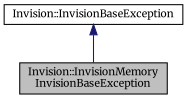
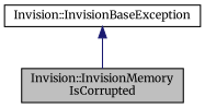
  digraph {
    fontname=Merriweather
    node [color=black fontname=Merriweather fontsize=10 shape=record style=filled]
-   n1 [fillcolor=grey75 fontcolor=black height=0.2 label="Invision::InvisionMemory\lInvisionBaseException" width=0.4]
+   n1 [fillcolor=grey75 fontcolor=black height=0.2 label="Invision::InvisionMemory\lIsCorrupted" width=0.4]
    n2 [fillcolor=white height=0.2 label="Invision::InvisionBaseException" width=0.4]
    n2 -> n1 [color=midnightblue dir=back fontname=Merriweather fontsize=10 labelfontname=Helvetica labelfontsize=10 style=solid]
  }
